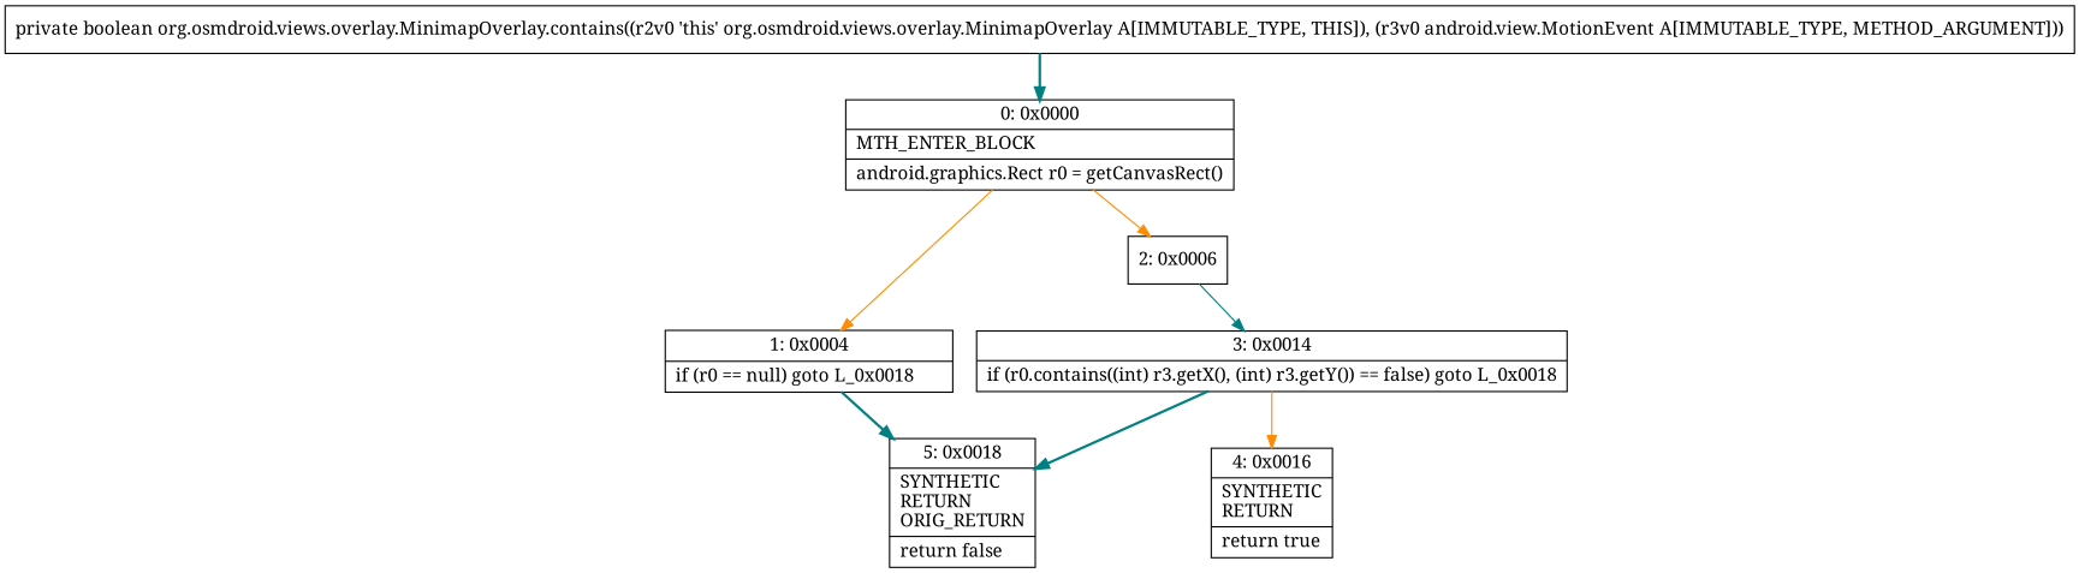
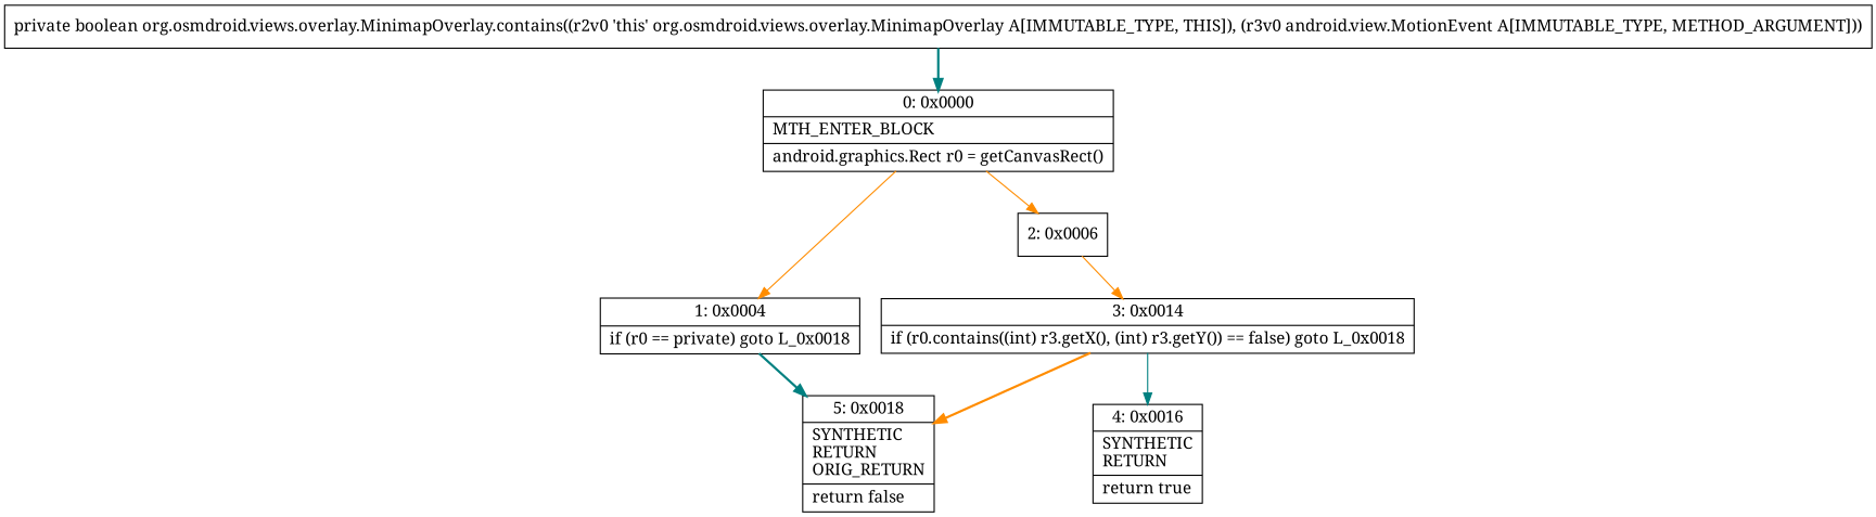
  digraph {
    fontname="Noto Serif"
    node [fontname="Noto Serif" shape=record]
    edge [color=teal fontname="Noto Serif" style=solid]
    n1 [label="{0\:\ 0x0000|MTH_ENTER_BLOCK\l|android.graphics.Rect r0 = getCanvasRect()\l}"]
-   n2 [label="{1\:\ 0x0004|if (r0 == null) goto L_0x0018\l}"]
+   n2 [label="{1\:\ 0x0004|if (r0 == private) goto L_0x0018\l}"]
    n3 [label="{2\:\ 0x0006}"]
    n4 [label="{5\:\ 0x0018|SYNTHETIC\lRETURN\lORIG_RETURN\l|return false\l}"]
    n5 [label="{3\:\ 0x0014|if (r0.contains((int) r3.getX(), (int) r3.getY()) == false) goto L_0x0018\l}"]
    n6 [label="{4\:\ 0x0016|SYNTHETIC\lRETURN\l|return true\l}"]
    n7 [label="{private boolean org.osmdroid.views.overlay.MinimapOverlay.contains((r2v0 'this' org.osmdroid.views.overlay.MinimapOverlay A[IMMUTABLE_TYPE, THIS]), (r3v0 android.view.MotionEvent A[IMMUTABLE_TYPE, METHOD_ARGUMENT])) }"]
    n1 -> n2 [color=darkorange]
    n1 -> n3 [color=darkorange]
    n2 -> n4 [style=bold]
-   n3 -> n5
-   n5 -> n4 [style=bold]
-   n5 -> n6 [color=darkorange]
+   n3 -> n5 [color=darkorange]
+   n5 -> n4 [color=darkorange style=bold]
+   n5 -> n6
    n7 -> n1 [style=bold]
  }
